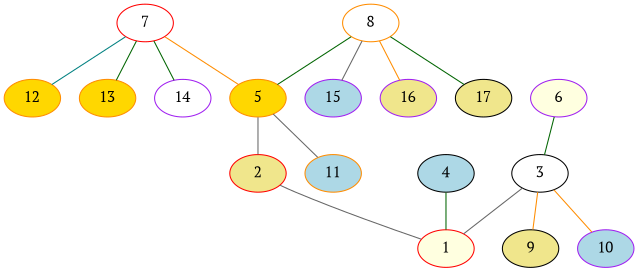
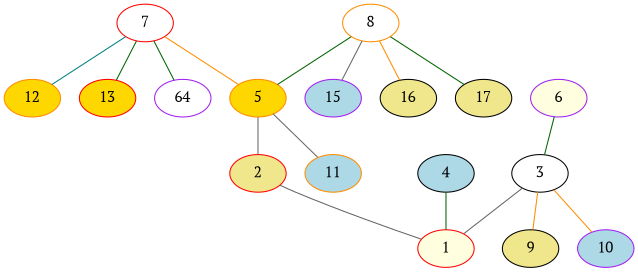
  graph {
    fontname="PT Serif"
    node [chem=H color=black fillcolor=khaki fontname="PT Serif" style=filled]
    edge [color=darkgreen fontname="PT Serif" valence=1]
    1 [chem=C color=red fillcolor=lightyellow]
    2 [chem=O color=red]
    3 [chem=C fillcolor=white]
    9
    10 [color=purple fillcolor=lightblue]
    4 [chem=O fillcolor=lightblue]
    5 [chem=C color=darkorange fillcolor=gold]
    11 [color=darkorange fillcolor=lightblue]
    6 [chem=Cl color=purple fillcolor=lightyellow]
    7 [chem=C color=red fillcolor=white]
    12 [color=darkorange fillcolor=gold]
-   13 [color=darkorange fillcolor=gold]
-   14 [color=purple fillcolor=white]
+   13 [color=red fillcolor=gold]
+   14 [color=purple fillcolor=white label=64]
    8 [chem=C color=darkorange fillcolor=white]
    15 [color=purple fillcolor=lightblue]
-   16 [color=purple]
+   16
    17
    2 -- 1 [color=gray40]
    3 -- 1 [color=gray40]
    3 -- 9 [color=darkorange]
    3 -- 10 [color=darkorange]
    4 -- 1 [valence=2]
    5 -- 2 [color=gray40]
    5 -- 11 [color=gray40]
    6 -- 3
    7 -- 5 [color=darkorange]
    7 -- 12 [color=teal]
    7 -- 13
    7 -- 14
    8 -- 5
    8 -- 15 [color=gray40]
    8 -- 16 [color=darkorange]
    8 -- 17
  }
